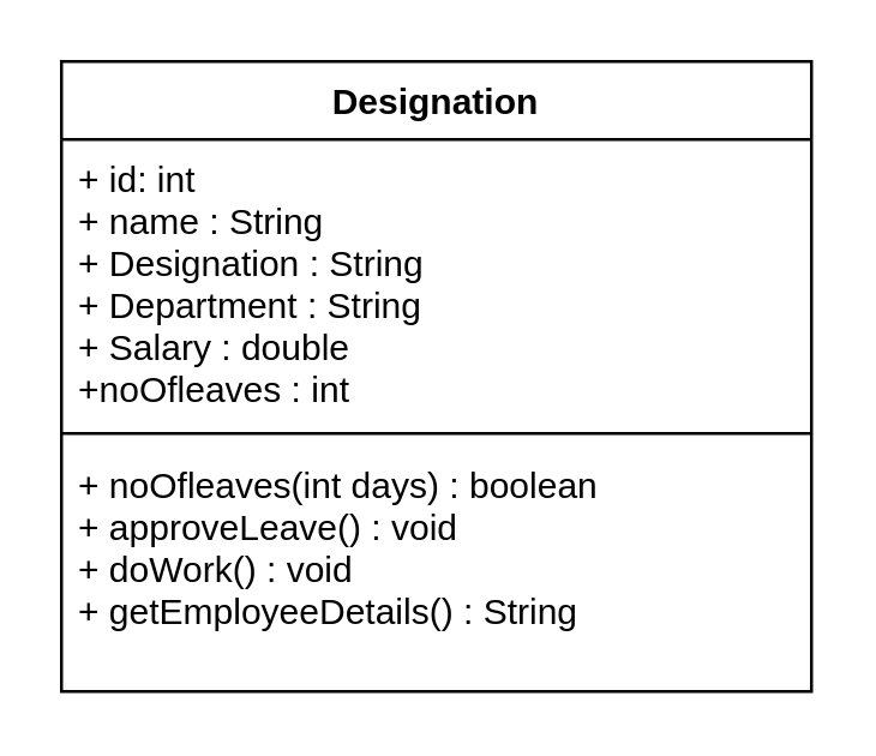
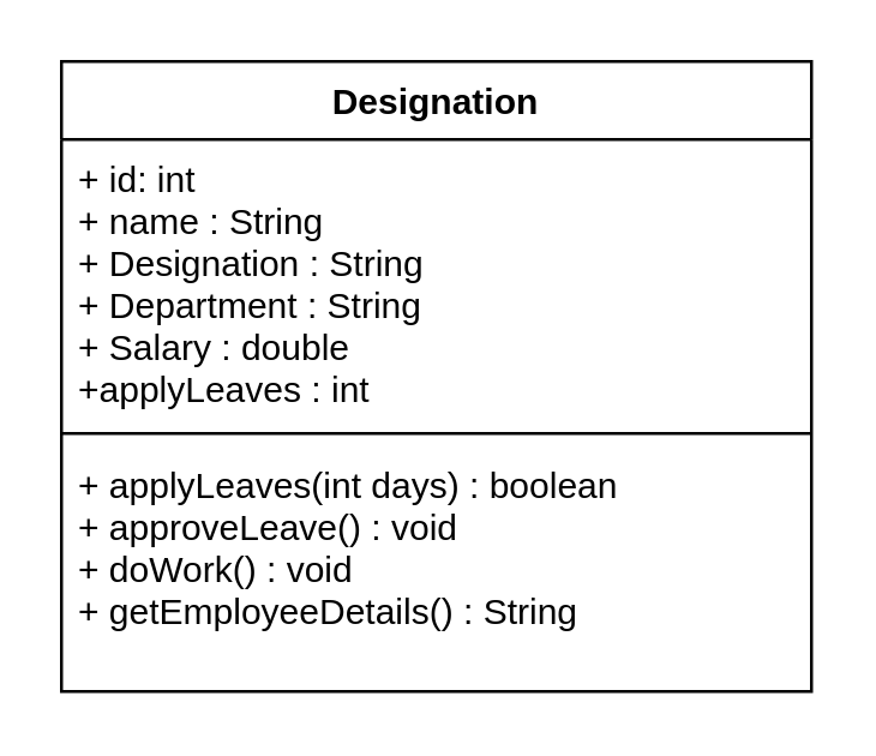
  <mxCell id="0" />
  <mxCell id="1" parent="0" />
  <mxCell id="2" value="Designation" style="swimlane;fontStyle=1;align=center;verticalAlign=top;childLayout=stackLayout;horizontal=1;startSize=26;horizontalStack=0;resizeParent=1;resizeParentMax=0;resizeLast=0;collapsible=1;marginBottom=0;" vertex="1" parent="1"><mxGeometry x="20" y="20" width="250" height="210" as="geometry" /></mxCell>
- <mxCell id="3" value="+ id: int&#10;+ name : String&#10;+ Designation : String&#10;+ Department : String&#10;+ Salary : double&#10;+noOfleaves : int" style="text;strokeColor=none;fillColor=none;align=left;verticalAlign=top;spacingLeft=4;spacingRight=4;overflow=hidden;rotatable=0;points=[[0,0.5],[1,0.5]];portConstraint=eastwest;" vertex="1" parent="2"><mxGeometry y="26" width="250" height="94" as="geometry" /></mxCell>
+ <mxCell id="3" value="+ id: int&#10;+ name : String&#10;+ Designation : String&#10;+ Department : String&#10;+ Salary : double&#10;+applyLeaves : int" style="text;strokeColor=none;fillColor=none;align=left;verticalAlign=top;spacingLeft=4;spacingRight=4;overflow=hidden;rotatable=0;points=[[0,0.5],[1,0.5]];portConstraint=eastwest;" vertex="1" parent="2"><mxGeometry y="26" width="250" height="94" as="geometry" /></mxCell>
  <mxCell id="4" value="" style="line;strokeWidth=1;fillColor=none;align=left;verticalAlign=middle;spacingTop=-1;spacingLeft=3;spacingRight=3;rotatable=0;labelPosition=right;points=[];portConstraint=eastwest;" vertex="1" parent="2"><mxGeometry y="120" width="250" height="8" as="geometry" /></mxCell>
- <mxCell id="5" value="+ noOfleaves(int days) : boolean&#10;+ approveLeave() : void&#10;+ doWork() : void&#10;+ getEmployeeDetails() : String " style="text;strokeColor=none;fillColor=none;align=left;verticalAlign=top;spacingLeft=4;spacingRight=4;overflow=hidden;rotatable=0;points=[[0,0.5],[1,0.5]];portConstraint=eastwest;" vertex="1" parent="2"><mxGeometry y="128" width="250" height="82" as="geometry" /></mxCell>
+ <mxCell id="5" value="+ applyLeaves(int days) : boolean&#10;+ approveLeave() : void&#10;+ doWork() : void&#10;+ getEmployeeDetails() : String " style="text;strokeColor=none;fillColor=none;align=left;verticalAlign=top;spacingLeft=4;spacingRight=4;overflow=hidden;rotatable=0;points=[[0,0.5],[1,0.5]];portConstraint=eastwest;" vertex="1" parent="2"><mxGeometry y="128" width="250" height="82" as="geometry" /></mxCell>
